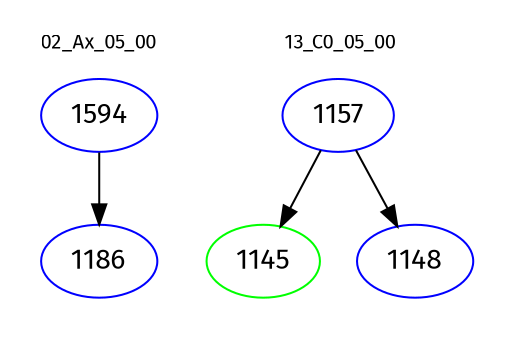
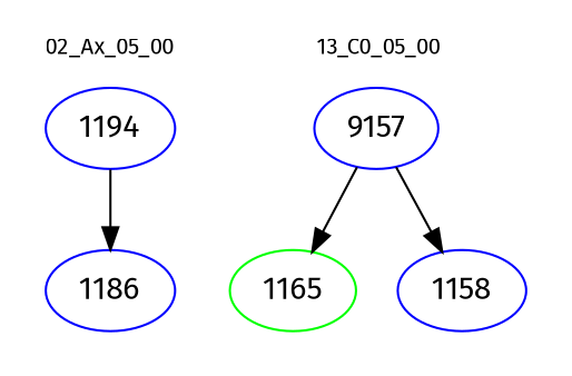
  digraph {
    fontname="Fira Sans"
    node [color=blue fontname="Fira Sans"]
    edge [color=black fontname="Fira Sans"]
-   n1 [label=1594]
+   n1 [label=1194]
    n2 [label=1186]
-   n3 [label=1157]
-   n4 [color=green label=1145]
-   n5 [label=1148]
+   n3 [label=9157]
+   n4 [color=green label=1165]
+   n5 [label=1158]
    subgraph cluster_1 {
      color=white
      fontsize=10
      label="02_Ax_05_00"
      n1
      n2
    }
    subgraph cluster_2 {
      color=white
      fontsize=10
      label="13_C0_05_00"
      n3
      n4
      n5
    }
    n1 -> n2
    n3 -> n4
    n3 -> n5
  }
